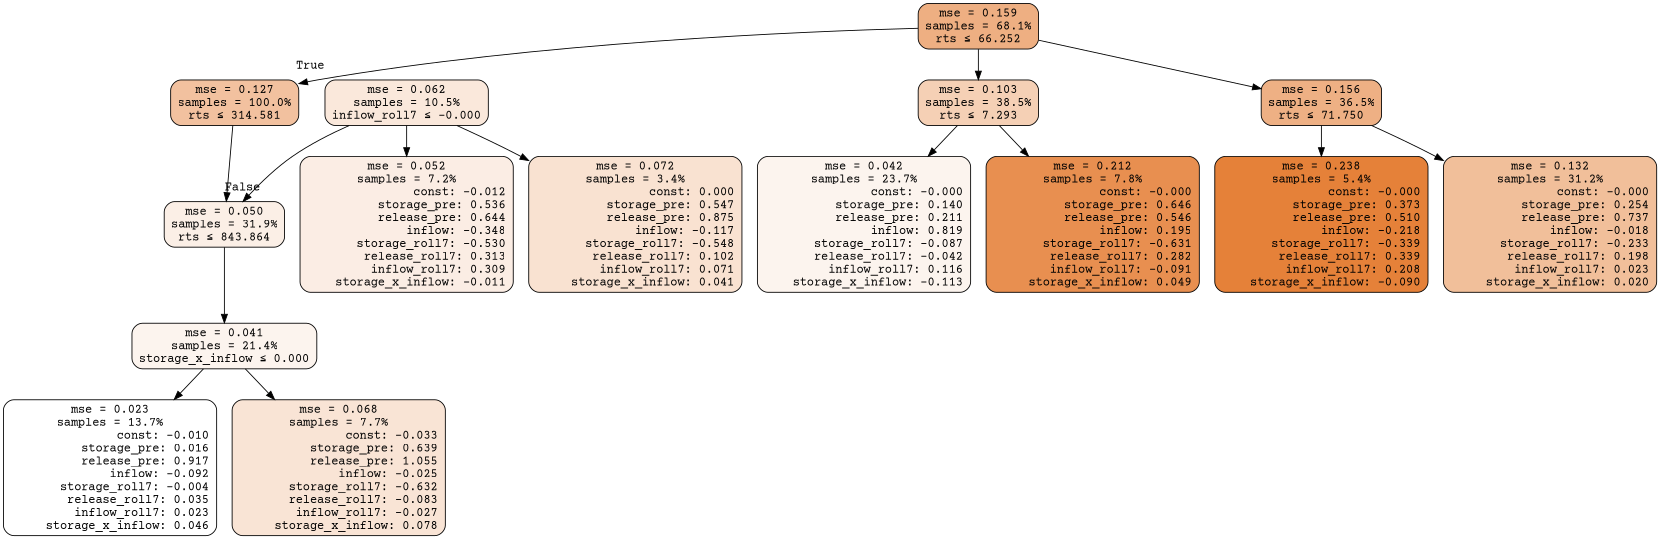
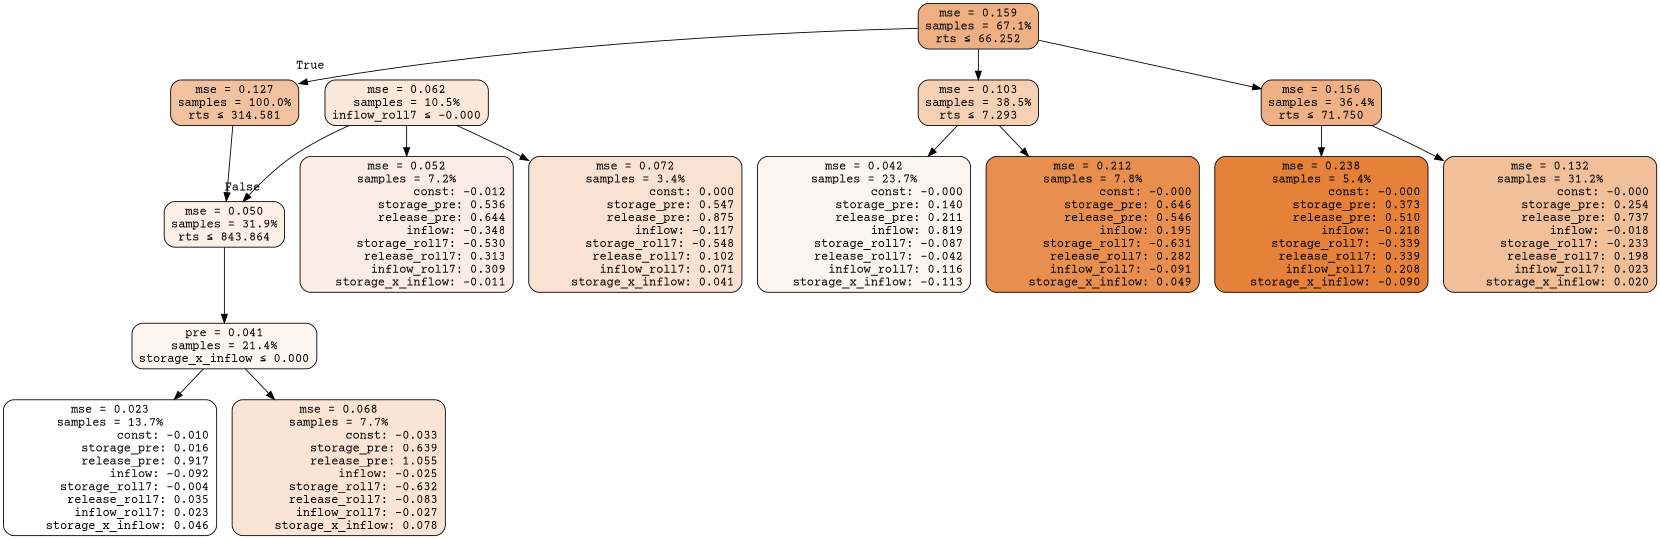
  digraph {
    fontname="Courier Prime"
    node [color=black fillcolor="#fcf4ee" fontname="Courier Prime" shape=rectangle style="filled, rounded"]
    edge [fontname="Courier Prime"]
    n1 [fillcolor="#f2c19f" label="mse = 0.127\nsamples = 100.0%\nrts &le; 314.581"]
    n2 [fillcolor="#fbefe6" label="mse = 0.050\nsamples = 31.9%\nrts &le; 843.864"]
-   n3 [fillcolor="#eeaf82" label="mse = 0.159\nsamples = 68.1%\nrts &le; 66.252"]
+   n3 [fillcolor="#eeaf82" label="mse = 0.159\nsamples = 67.1%\nrts &le; 66.252"]
    n4 [fillcolor="#f5d0b5" label="mse = 0.103\nsamples = 38.5%\nrts &le; 7.293"]
-   n5 [fillcolor="#eeb084" label="mse = 0.156\nsamples = 36.5%\nrts &le; 71.750"]
-   n6 [label="mse = 0.041\nsamples = 21.4%\nstorage_x_inflow &le; 0.000"]
+   n5 [fillcolor="#eeb084" label="mse = 0.156\nsamples = 36.4%\nrts &le; 71.750"]
+   n6 [label="pre = 0.041\nsamples = 21.4%\nstorage_x_inflow &le; 0.000"]
    n7 [label="mse = 0.042\nsamples = 23.7%\n               const: -0.000\n          storage_pre: 0.140\n          release_pre: 0.211\n               inflow: 0.819\n       storage_roll7: -0.087\n       release_roll7: -0.042\n         inflow_roll7: 0.116\n    storage_x_inflow: -0.113"]
    n8 [fillcolor="#e88f50" label="mse = 0.212\nsamples = 7.8%\n               const: -0.000\n          storage_pre: 0.646\n          release_pre: 0.546\n               inflow: 0.195\n       storage_roll7: -0.631\n        release_roll7: 0.282\n        inflow_roll7: -0.091\n     storage_x_inflow: 0.049"]
    n9 [fillcolor="#e58139" label="mse = 0.238\nsamples = 5.4%\n               const: -0.000\n          storage_pre: 0.373\n          release_pre: 0.510\n              inflow: -0.218\n       storage_roll7: -0.339\n        release_roll7: 0.339\n         inflow_roll7: 0.208\n    storage_x_inflow: -0.090"]
    n10 [fillcolor="#f1bf9a" label="mse = 0.132\nsamples = 31.2%\n               const: -0.000\n          storage_pre: 0.254\n          release_pre: 0.737\n              inflow: -0.018\n       storage_roll7: -0.233\n        release_roll7: 0.198\n         inflow_roll7: 0.023\n     storage_x_inflow: 0.020"]
    n11 [fillcolor="#ffffff" label="mse = 0.023\nsamples = 13.7%\n               const: -0.010\n          storage_pre: 0.016\n          release_pre: 0.917\n              inflow: -0.092\n       storage_roll7: -0.004\n        release_roll7: 0.035\n         inflow_roll7: 0.023\n     storage_x_inflow: 0.046"]
    n12 [fillcolor="#f9e4d5" label="mse = 0.068\nsamples = 7.7%\n               const: -0.033\n          storage_pre: 0.639\n          release_pre: 1.055\n              inflow: -0.025\n       storage_roll7: -0.632\n       release_roll7: -0.083\n        inflow_roll7: -0.027\n     storage_x_inflow: 0.078"]
    n13 [fillcolor="#fae8db" label="mse = 0.062\nsamples = 10.5%\ninflow_roll7 &le; -0.000"]
    n14 [fillcolor="#fbede4" label="mse = 0.052\nsamples = 7.2%\n               const: -0.012\n          storage_pre: 0.536\n          release_pre: 0.644\n              inflow: -0.348\n       storage_roll7: -0.530\n        release_roll7: 0.313\n         inflow_roll7: 0.309\n    storage_x_inflow: -0.011"]
    n15 [fillcolor="#f9e2d1" label="mse = 0.072\nsamples = 3.4%\n                const: 0.000\n          storage_pre: 0.547\n          release_pre: 0.875\n              inflow: -0.117\n       storage_roll7: -0.548\n        release_roll7: 0.102\n         inflow_roll7: 0.071\n     storage_x_inflow: 0.041"]
    n1 -> n2 [headlabel=False labelangle=-45 labeldistance=2.5]
    n2 -> n6
    n3 -> n1 [headlabel=True labelangle=45 labeldistance=2.5]
    n3 -> n4
    n3 -> n5
    n4 -> n7
    n4 -> n8
    n5 -> n9
    n5 -> n10
    n6 -> n11
    n6 -> n12
    n13 -> n2
    n13 -> n14
    n13 -> n15
  }
